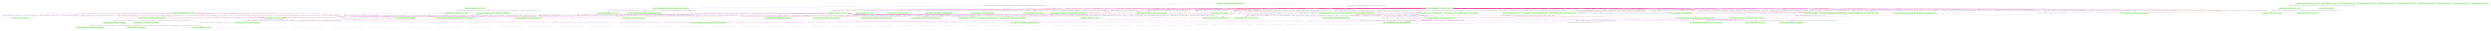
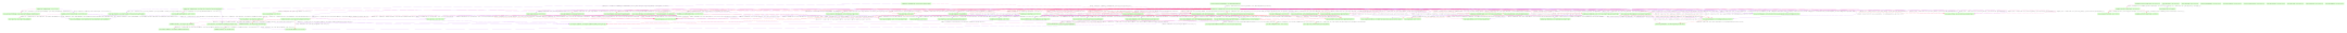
  digraph {
    fontname="Source Code Pro"
    node [color=".3 .2 1.0" fontname="Source Code Pro" shape=box style=filled]
    edge [color=purple fontname="Source Code Pro"]
    n1 [label="<javax.swing.JPanel: void <init>()>"]
    n2 [label="<sandmark.gui.SandMarkGUIConstants: void <clinit>()>"]
    n3 [label="<java.awt.Dimension: void <init>(int,int)>"]
    n4 [label="<sandmark.Constants: java.lang.String longVersionString()>"]
    n5 [label="<java.awt.Color: void <init>(int)>"]
    n6 [label="<java.lang.StringBuffer: void <init>(java.lang.String)>"]
    n7 [label="<java.lang.StringBuffer: java.lang.StringBuffer append(java.lang.String)>"]
    n8 [label="<sandmark.Constants: java.lang.String nickName()>"]
    n9 [label="<sandmark.Constants: java.lang.String versionString()>"]
    n10 [label="<java.lang.StringBuffer: void <init>()>"]
    n11 [label="<java.lang.Class: java.lang.ClassLoader getClassLoader()>"]
    n12 [label="<javax.swing.plaf.ToolTipUI: void <init>()>"]
    n13 [label="<sandmark.gui.SandMarkFrame: java.lang.Class class$(java.lang.String,boolean)>"]
    n14 [label="<java.lang.Class: java.lang.Class forName(java.lang.String)>"]
    n15 [label="<java.lang.Throwable: java.lang.Throwable initCause(java.lang.Throwable)>"]
    n16 [label="<java.lang.NoClassDefFoundError: void <init>()>"]
    n17 [label="<java.awt.MediaTracker: void <init>(java.awt.Component)>"]
    n18 [label="<sandmark.gui.SplashPanel: void this()>"]
    n19 [label="<java.lang.Object: void <clinit>()>"]
    n20 [label="<javax.swing.JTextArea: void setLineWrap(boolean)>"]
    n21 [label="<java.awt.GridBagConstraints: void <init>()>"]
    n22 [label="<java.awt.MediaTracker: void addImage(java.awt.Image,int)>"]
    n23 [label="<javax.swing.JWindow: void <init>()>"]
    n24 [label="<java.lang.Object: java.lang.Class getClass()>"]
    n25 [label="<sandmark.gui.MultiLineToolTipUI: void <init>()>"]
    n26 [label="<sandmark.gui.MultiLineToolTipUI: void this()>"]
    n27 [label="<java.awt.Window: void <clinit>()>"]
    n28 [label="<java.awt.Toolkit: java.awt.Toolkit getDefaultToolkit()>"]
    n29 [label="<java.lang.String: boolean equals(java.lang.Object)>"]
    n30 [label="<sandmark.gui.MultiLineToolTipUI: void initialize()>"]
    n31 [label="<javax.swing.UIManager: java.lang.Object put(java.lang.Object,java.lang.Object)>"]
    n32 [label="<java.lang.Class: java.lang.String getName()>"]
    n33 [label="<javax.swing.JComponent: void <clinit>()>"]
    n34 [label="<sandmark.gui.HelpButton: void setHelpKey(java.lang.String)>"]
    n35 [label="<sandmark.gui.SandMarkFrame: void <clinit>()>"]
    n36 [label="<javax.swing.ToolTipManager: javax.swing.ToolTipManager sharedInstance()>"]
    n37 [label="<java.lang.UnsupportedOperationException: void <init>(java.lang.String)>"]
    n38 [label="<java.awt.Window: void pack()>"]
    n39 [label="<javax.swing.text.JTextComponent: java.lang.String getText()>"]
    n40 [label="<java.awt.GridBagLayout: void setConstraints(java.awt.Component,java.awt.GridBagConstraints)>"]
    n41 [label="<sandmark.gui.SandMarkFrame: void start(java.lang.Class)>"]
    n42 [label="<javax.swing.JDialog: java.awt.Container getContentPane()>"]
    n43 [label="<javax.swing.JTextArea: void <init>()>"]
    n44 [label="<java.awt.Component: void setLocation(int,int)>"]
    n45 [label="<javax.swing.text.JTextComponent: void setEditable(boolean)>"]
    n46 [label="<java.lang.Throwable: java.lang.String getMessage()>"]
    n47 [label="<javax.swing.JTextArea: void setColumns(int)>"]
    n48 [label="<java.awt.Component: int getHeight()>"]
    n49 [label="<javax.swing.JButton: void <init>(java.lang.String)>"]
    n50 [label="<sandmark.Console: void sanityCheck()>"]
    n51 [label="<sandmark.gui.SplashPanel: void <init>()>"]
    n52 [label="<javax.swing.text.JTextComponent: void setText(java.lang.String)>"]
    n53 [label="<javax.swing.AbstractButton: void addActionListener(java.awt.event.ActionListener)>"]
    n54 [label="<java.awt.Component: int getWidth()>"]
    n55 [label="<javax.swing.JComponent: void setBackground(java.awt.Color)>"]
    n56 [label="<sandmark.gui.SandMarkFrame$3: void <init>(javax.swing.JDialog)>"]
    n57 [label="<javax.swing.JTextArea: void setRows(int)>"]
    n58 [label="<sandmark.gui.HelpButton: void <init>(java.lang.String,java.lang.String)>"]
    n59 [label="<java.awt.Component: void setVisible(boolean)>"]
    n60 [label="<javax.swing.JDialog: void <init>(java.awt.Frame,java.lang.String,boolean)>"]
    n61 [label="<java.awt.GridBagLayout: void <init>()>"]
    n62 [label="<javax.swing.JTextArea: void setWrapStyleWord(boolean)>"]
    n63 [label="<javax.swing.JWindow: java.awt.Container getContentPane()>"]
    n64 [label="<javax.swing.JComponent: void setForeground(java.awt.Color)>"]
    n65 [label="<java.awt.Container: void setLayout(java.awt.LayoutManager)>"]
    n66 [label="<javax.swing.JComponent: void setPreferredSize(java.awt.Dimension)>"]
    n67 [label="<java.awt.MediaTracker: boolean waitForAll(long)>"]
    n68 [label="<javax.swing.JComponent: void setMinimumSize(java.awt.Dimension)>"]
    n69 [label="<java.lang.Object: void <init>()>"]
    n70 [label="<javax.swing.JFrame: void <clinit>()>"]
    n71 [label="<java.lang.StringBuffer: java.lang.StringBuffer append(int)>"]
    n72 [label="<sandmark.Constants: int minorVersion()>"]
    n73 [label="<java.util.regex.Pattern: void <clinit>()>"]
    n74 [label="<java.awt.Container: void <clinit>()>"]
    n75 [label="<java.awt.Frame: void <clinit>()>"]
    n76 [label="<sandmark.gui.SandMarkFrame: void main(java.lang.String[])>"]
    n77 [label="<java.lang.String: int length()>"]
    n78 [label="<java.lang.String: void <clinit>()>"]
    n79 [label="<java.awt.Component: void <clinit>()>"]
    n80 [label="<sandmark.gui.MultiLineToolTipUI: void <clinit>()>"]
    n2 -> n3 [color=deeppink label="[67@L15] invokespecial $r3.<java.awt.Dimension: void <init>(int,int)>(%intconst18, %intconst19);"]
    n2 -> n3 [color=deeppink label="[79@L20] invokespecial $r6.<java.awt.Dimension: void <init>(int,int)>(%intconst22, %intconst19);"]
    n2 -> n3 [color=deeppink label="[71@L18] invokespecial $r4.<java.awt.Dimension: void <init>(int,int)>(%intconst20, %intconst19);"]
    n2 -> n3 [color=red label="[62@L14] invokespecial $r2.<java.awt.Dimension: void <init>(int,int)>(%intconst16, %intconst17);"]
    n2 -> n3 [color=red label="[75@L19] invokespecial $r5.<java.awt.Dimension: void <init>(int,int)>(%intconst21, %intconst19);"]
    n2 -> n4 [color=deeppink label="[84@L28] $r8 = invokestatic <sandmark.Constants: java.lang.String longVersionString()>();"]
    n2 -> n5 [label="[57@L10] invokespecial $r1.<java.awt.Color: void <init>(int)>(%intconst15);"]
    n2 -> n5 [label="[53@L9] invokespecial $r0.<java.awt.Color: void <init>(int)>(%intconst14);"]
    n2 -> n6 [label="[83@L28] invokespecial $r7.<java.lang.StringBuffer: void <init>(java.lang.String)>(%stringconst23);"]
    n2 -> n7 [color=red label="[85@L28] $r9 = invokevirtual $r7.<java.lang.StringBuffer: java.lang.StringBuffer append(java.lang.String)>($r8);"]
    n4 -> n7 [label="[3@L68] $r2 = invokevirtual $r0.<java.lang.StringBuffer: java.lang.StringBuffer append(java.lang.String)>($r1);"]
    n4 -> n8 [color=deeppink label="[6@L68] $r4 = invokestatic <sandmark.Constants: java.lang.String nickName()>();"]
    n4 -> n9 [color=red label="[2@L68] $r1 = invokestatic <sandmark.Constants: java.lang.String versionString()>();"]
    n4 -> n10 [color=red label="[1@L68] invokespecial $r0.<java.lang.StringBuffer: void <init>()>();"]
    n9 -> n10 [label="[1@L56] invokespecial $r0.<java.lang.StringBuffer: void <init>()>();"]
    n9 -> n71 [color=deeppink label="[3@L56] $r1 = invokevirtual $r0.<java.lang.StringBuffer: java.lang.StringBuffer append(int)>($i0);"]
    n9 -> n72 [color=deeppink label="[6@L56] $i1 = invokestatic <sandmark.Constants: int minorVersion()>();"]
    n13 -> n14 [label="[0@L-1] $r4 = invokestatic <java.lang.Class: java.lang.Class forName(java.lang.String)>(r0);"]
    n13 -> n15 [label="[8@L-1] $r3 = invokevirtual $r2.<java.lang.Throwable: java.lang.Throwable initCause(java.lang.Throwable)>($r1);"]
    n13 -> n16 [color=deeppink label="[7@L-1] invokespecial $r2.<java.lang.NoClassDefFoundError: void <init>()>();"]
    n23 -> n24 [color=deeppink label="[6@L10] $r3 = invokevirtual %this.<java.lang.Object: java.lang.Class getClass()>();"]
    n25 -> n12 [color=red label="[0@L30] invokespecial %this.<javax.swing.plaf.ToolTipUI: void <init>()>();"]
    n25 -> n26 [color=red label="[1@L30] invokespecial %this.<sandmark.gui.MultiLineToolTipUI: void this()>();"]
    n30 -> n24 [label="[1@L37] $r1 = invokevirtual $r0.<java.lang.Object: java.lang.Class getClass()>();"]
    n30 -> n31 [label="[4@L39] invokestatic <javax.swing.UIManager: java.lang.Object put(java.lang.Object,java.lang.Object)>(%stringconst0, $r2);"]
    n30 -> n31 [label="[5@L40] invokestatic <javax.swing.UIManager: java.lang.Object put(java.lang.Object,java.lang.Object)>($r2, $r1);"]
    n30 -> n32 [color=deeppink label="[2@L38] $r2 = invokevirtual $r1.<java.lang.Class: java.lang.String getName()>();"]
    n35 -> n30 [label="[0@L16] invokestatic <sandmark.gui.MultiLineToolTipUI: void initialize()>();"]
    n35 -> n36 [color=deeppink label="[1@L17] $r0 = invokestatic <javax.swing.ToolTipManager: javax.swing.ToolTipManager sharedInstance()>();"]
    n41 -> n6 [color=red label="[40@L158] invokespecial $r9.<java.lang.StringBuffer: void <init>(java.lang.String)>(%stringconst2);"]
    n41 -> n7 [label="[41@L158] $r10 = invokevirtual $r9.<java.lang.StringBuffer: java.lang.StringBuffer append(java.lang.String)>(r32);"]
    n41 -> n20 [color=red label="[53@L168] invokevirtual $r15.<javax.swing.JTextArea: void setLineWrap(boolean)>(%intconst1);"]
    n41 -> n23 [color=deeppink label="[6@L146] invokespecial $r0.<javax.swing.JWindow: void <init>()>();"]
    n41 -> n28 [color=red label="[12@L149] $r3 = invokestatic <java.awt.Toolkit: java.awt.Toolkit getDefaultToolkit()>();"]
    n41 -> n28 [color=red label="[22@L149] $r5 = invokestatic <java.awt.Toolkit: java.awt.Toolkit getDefaultToolkit()>();"]
    n41 -> n38 [color=red label="[11@L148] invokevirtual $r0.<javax.swing.JWindow: void pack()>();"]
    n41 -> n38 [color=red label="[115@L211] invokevirtual $r12.<javax.swing.JDialog: void pack()>();"]
    n41 -> n39 [label="[58@L172] $r16 = invokevirtual $r15.<javax.swing.JTextArea: java.lang.String getText()>();"]
    n41 -> n40 [label="[98@L201] invokevirtual $r18.<java.awt.GridBagLayout: void setConstraints(java.awt.Component,java.awt.GridBagConstraints)>($r23, $r20);"]
    n41 -> n40 [label="[112@L209] invokevirtual $r18.<java.awt.GridBagLayout: void setConstraints(java.awt.Component,java.awt.GridBagConstraints)>($r26, $r20);"]
    n41 -> n40 [label="[78@L184] invokevirtual $r18.<java.awt.GridBagLayout: void setConstraints(java.awt.Component,java.awt.GridBagConstraints)>($r15, $r20);"]
    n41 -> n42 [color=red label="[46@L165] $r13 = invokevirtual $r12.<javax.swing.JDialog: java.awt.Container getContentPane()>();"]
    n41 -> n42 [color=deeppink label="[113@L210] $r29 = invokevirtual $r12.<javax.swing.JDialog: java.awt.Container getContentPane()>();"]
    n41 -> n42 [label="[99@L202] $r25 = invokevirtual $r12.<javax.swing.JDialog: java.awt.Container getContentPane()>();"]
    n41 -> n42 [label="[66@L175] $r19 = invokevirtual $r12.<javax.swing.JDialog: java.awt.Container getContentPane()>();"]
    n41 -> n42 [color=deeppink label="[79@L185] $r21 = invokevirtual $r12.<javax.swing.JDialog: java.awt.Container getContentPane()>();"]
    n41 -> n43 [label="[50@L166] invokespecial $r15.<javax.swing.JTextArea: void <init>()>();"]
    n41 -> n44 [color=deeppink label="[31@L149] invokevirtual $r0.<javax.swing.JWindow: void setLocation(int,int)>($i1, $i3);"]
-   n41 -> n45 [label="[57@L171] invokevirtual $r15.<javax.swing.JTextArea: void setEditable(boolean)>(%intconst5);"]
+   n45 -> n41 [label="[57@L171] invokevirtual $r15.<javax.swing.JTextArea: void setEditable(boolean)>(%intconst5);"]
    n41 -> n46 [color=red label="[4@L142] r32 = invokevirtual $r30.<java.lang.UnsupportedOperationException: java.lang.String getMessage()>();"]
    n41 -> n47 [color=red label="[52@L167] invokevirtual $r15.<javax.swing.JTextArea: void setColumns(int)>(%intconst4);"]
    n41 -> n48 [label="[25@L149] $i2 = invokevirtual $r0.<javax.swing.JWindow: int getHeight()>();"]
    n41 -> n49 [color=deeppink label="[103@L203] invokespecial $r26.<javax.swing.JButton: void <init>(java.lang.String)>(%stringconst12);"]
    n41 -> n50 [color=deeppink label="[1@L140] invokestatic <sandmark.Console: void sanityCheck()>();"]
    n41 -> n51 [color=red label="[9@L147] invokespecial $r2.<sandmark.gui.SplashPanel: void <init>()>();"]
    n41 -> n52 [color=deeppink label="[55@L170] invokevirtual $r15.<javax.swing.JTextArea: void setText(java.lang.String)>($r11);"]
    n41 -> n53 [label="[97@L200] invokevirtual $r23.<sandmark.gui.HelpButton: void addActionListener(java.awt.event.ActionListener)>($r22);"]
    n41 -> n53 [color=deeppink label="[108@L206] invokevirtual $r26.<javax.swing.JButton: void addActionListener(java.awt.event.ActionListener)>($r22);"]
    n41 -> n54 [color=deeppink label="[15@L149] $i0 = invokevirtual $r0.<javax.swing.JWindow: int getWidth()>();"]
    n41 -> n55 [color=red label="[96@L199] invokevirtual $r23.<sandmark.gui.HelpButton: void setBackground(java.awt.Color)>($r24);"]
    n41 -> n55 [color=deeppink label="[63@L173] invokevirtual $r15.<javax.swing.JTextArea: void setBackground(java.awt.Color)>($r17);"]
    n41 -> n55 [label="[105@L204] invokevirtual $r26.<javax.swing.JButton: void setBackground(java.awt.Color)>($r27);"]
    n41 -> n56 [color=red label="[90@L192] invokespecial $r22.<sandmark.gui.SandMarkFrame$3: void <init>(javax.swing.JDialog)>($r12);"]
    n41 -> n57 [color=deeppink label="[61@L172] invokevirtual $r15.<javax.swing.JTextArea: void setRows(int)>($i5);"]
    n41 -> n58 [color=red label="[94@L198] invokespecial $r23.<sandmark.gui.HelpButton: void <init>(java.lang.String,java.lang.String)>(%stringconst10, %stringconst11);"]
    n41 -> n59 [color=red label="[116@L212] invokevirtual $r12.<javax.swing.JDialog: void setVisible(boolean)>(%intconst1);"]
    n41 -> n59 [label="[33@L153] invokevirtual $r0.<javax.swing.JWindow: void setVisible(boolean)>(%intconst1);"]
    n41 -> n59 [color=red label="[117@L216] invokevirtual $r0.<javax.swing.JWindow: void setVisible(boolean)>(%intconst5);"]
    n41 -> n60 [color=red label="[45@L163] invokespecial $r12.<javax.swing.JDialog: void <init>(java.awt.Frame,java.lang.String,boolean)>($r31, %stringconst3, %intconst1);"]
    n41 -> n61 [label="[65@L174] invokespecial $r18.<java.awt.GridBagLayout: void <init>()>();"]
    n41 -> n62 [color=red label="[54@L169] invokevirtual $r15.<javax.swing.JTextArea: void setWrapStyleWord(boolean)>(%intconst1);"]
    n41 -> n63 [color=deeppink label="[7@L147] $r1 = invokevirtual $r0.<javax.swing.JWindow: java.awt.Container getContentPane()>();"]
    n50 -> n7 [color=deeppink label="[27@L84] $r5 = invokevirtual $r4.<java.lang.StringBuffer: java.lang.StringBuffer append(java.lang.String)>(%stringconst9);"]
    n50 -> n10 [label="[25@L84] invokespecial $r4.<java.lang.StringBuffer: void <init>()>();"]
    n50 -> n14 [label="[18@L81] invokestatic <java.lang.Class: java.lang.Class forName(java.lang.String)>($r1);"]
    n50 -> n21 [color=red label="[69@L176] invokespecial $r20.<java.awt.GridBagConstraints: void <init>()>();"]
    n50 -> n29 [color=red label="[36@L86] $z0 = invokevirtual r10.<java.lang.String: boolean equals(java.lang.Object)>(%stringconst9);"]
    n50 -> n37 [color=deeppink label="[39@L87] invokespecial $r2.<java.lang.UnsupportedOperationException: void <init>(java.lang.String)>(r10);"]
    n51 -> n1 [label="[0@L6] invokespecial %this.<javax.swing.JPanel: void <init>()>();"]
    n51 -> n3 [label="[37@L24] invokespecial $r13.<java.awt.Dimension: void <init>(int,int)>($i2, $i3);"]
    n51 -> n3 [color=red label="[30@L23] invokespecial $r10.<java.awt.Dimension: void <init>(int,int)>($i0, $i1);"]
    n51 -> n3 [label="[44@L25] invokespecial $r16.<java.awt.Dimension: void <init>(int,int)>($i4, $i5);"]
    n51 -> n11 [label="[7@L10] $r4 = invokevirtual $r3.<java.lang.Class: java.lang.ClassLoader getClassLoader()>();"]
    n51 -> n18 [label="[1@L6] invokespecial %this.<sandmark.gui.SplashPanel: void this()>();"]
    n51 -> n22 [label="[16@L12] invokevirtual $r7.<java.awt.MediaTracker: void addImage(java.awt.Image,int)>($r8, %intconst1);"]
    n51 -> n28 [color=red label="[5@L10] $r2 = invokestatic <java.awt.Toolkit: java.awt.Toolkit getDefaultToolkit()>();"]
    n51 -> n55 [label="[4@L8] invokevirtual %this.<sandmark.gui.SplashPanel: void setBackground(java.awt.Color)>($r1);"]
    n51 -> n65 [label="[2@L7] invokevirtual %this.<sandmark.gui.SplashPanel: void setLayout(java.awt.LayoutManager)>(%nullconst);"]
    n51 -> n66 [label="[31@L23] invokevirtual %this.<sandmark.gui.SplashPanel: void setPreferredSize(java.awt.Dimension)>($r10);"]
    n51 -> n67 [label="[18@L13] invokevirtual $r7.<java.awt.MediaTracker: boolean waitForAll(long)>(%longconst2);"]
    n51 -> n68 [color=red label="[38@L24] invokevirtual %this.<sandmark.gui.SplashPanel: void setMinimumSize(java.awt.Dimension)>($r13);"]
    n55 -> n64 [color=red label="[107@L205] invokevirtual $r26.<javax.swing.JButton: void setForeground(java.awt.Color)>($r28);"]
    n56 -> n69 [label="[1@L193] invokespecial %this.<java.lang.Object: void <init>()>();"]
    n58 -> n34 [label="[5@L15] invokevirtual %this.<sandmark.gui.HelpButton: void setHelpKey(java.lang.String)>(helpKey);"]
    n58 -> n49 [label="[0@L10] invokespecial %this.<javax.swing.JButton: void <init>(java.lang.String)>(buttonTitle);"]
    n58 -> n53 [color=red label="[6@L16] invokevirtual %this.<sandmark.gui.HelpButton: void addActionListener(java.awt.event.ActionListener)>(%this);"]
    n58 -> n55 [color=deeppink label="[2@L12] invokevirtual %this.<sandmark.gui.HelpButton: void setBackground(java.awt.Color)>($r2);"]
    n58 -> n64 [color=deeppink label="[4@L13] invokevirtual %this.<sandmark.gui.HelpButton: void setForeground(java.awt.Color)>($r3);"]
    n67 -> n17 [color=deeppink label="[13@L11] invokespecial $r7.<java.awt.MediaTracker: void <init>(java.awt.Component)>(%this);"]
    n76 -> n13 [label="[4@L224] $r1 = invokestatic <sandmark.gui.SandMarkFrame: java.lang.Class class$(java.lang.String,boolean)>(%stringconst0, %intconst1);"]
    n76 -> n41 [color=deeppink label="[6@L224] invokestatic <sandmark.gui.SandMarkFrame: void start(java.lang.Class)>($r1);"]
    n80 -> n25 [color=deeppink label="[1@L23] invokespecial $r0.<sandmark.gui.MultiLineToolTipUI: void <init>()>();"]
    n80 -> n77 [label="[10@L161] $i0 = invokevirtual $r1.<java.lang.String: int length()>();"]
  }
